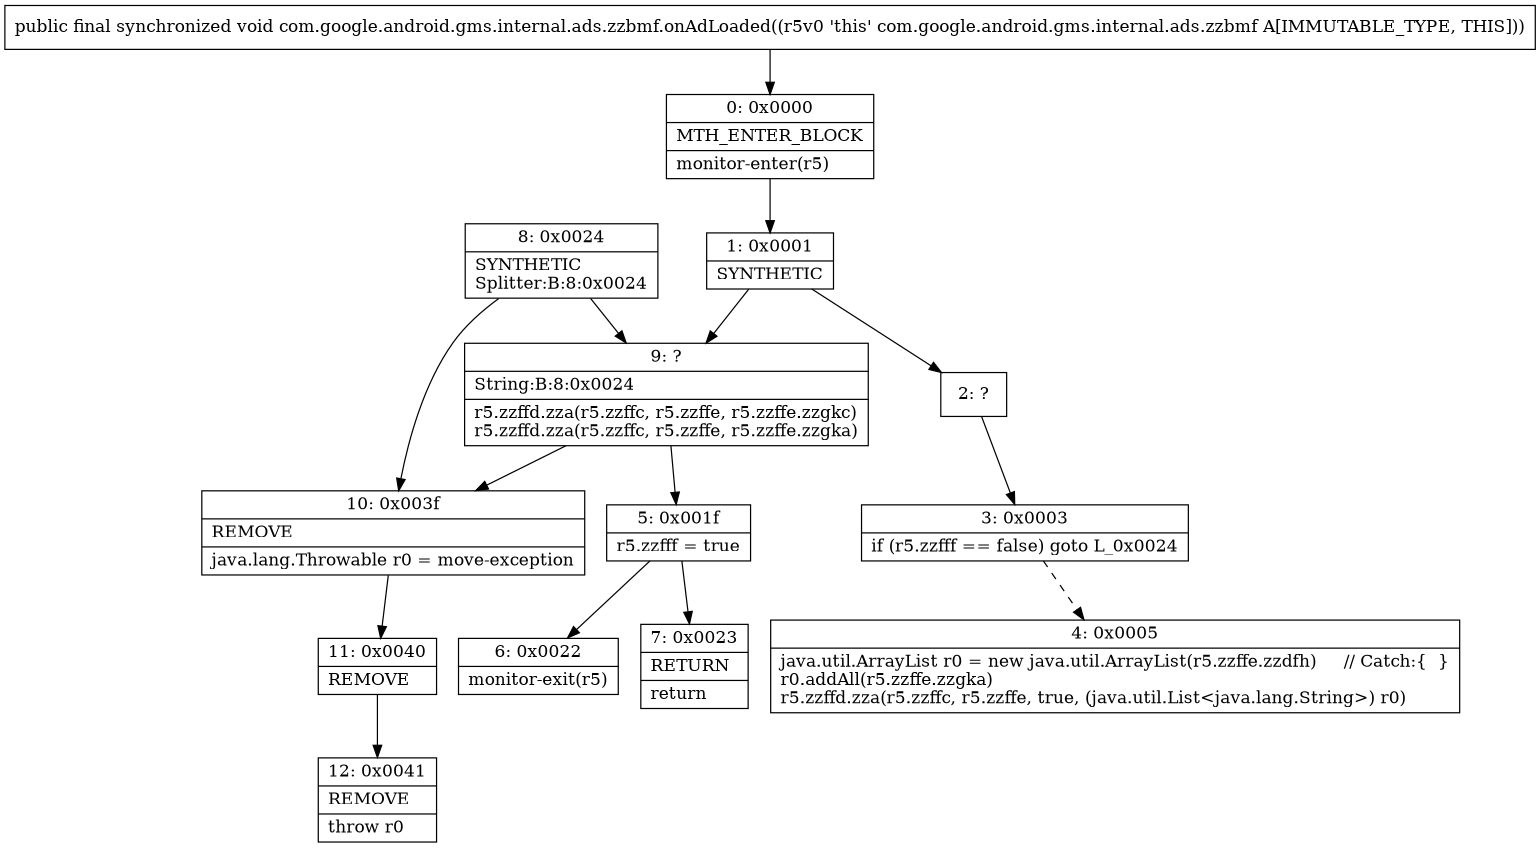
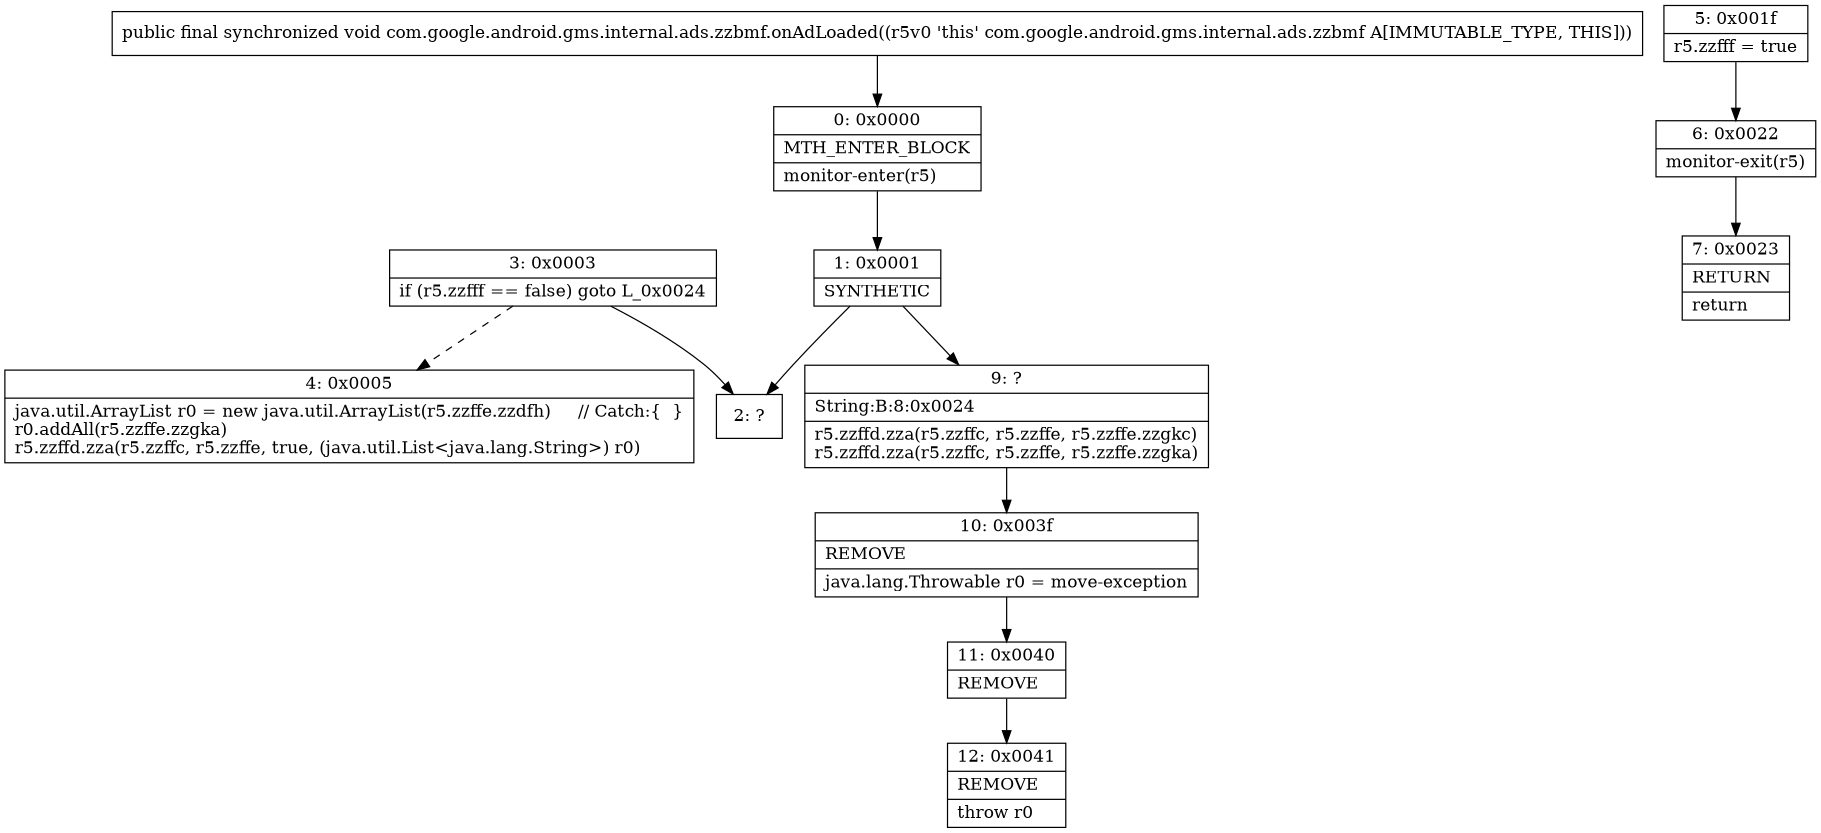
  digraph {
    node [shape=record]
    n1 [label="{0\:\ 0x0000|MTH_ENTER_BLOCK\l|monitor\-enter(r5)\l}"]
    n2 [label="{1\:\ 0x0001|SYNTHETIC\l}"]
    n3 [label="{2\:\ ?}"]
    n4 [label="{9\:\ ?|String:B:8:0x0024\l|r5.zzffd.zza(r5.zzffc, r5.zzffe, r5.zzffe.zzgkc)\lr5.zzffd.zza(r5.zzffc, r5.zzffe, r5.zzffe.zzgka)\l}"]
    n5 [label="{3\:\ 0x0003|if (r5.zzfff == false) goto L_0x0024\l}"]
    n6 [label="{10\:\ 0x003f|REMOVE\l|java.lang.Throwable r0 = move\-exception\l}"]
    n7 [label="{11\:\ 0x0040|REMOVE\l}"]
    n8 [label="{4\:\ 0x0005|java.util.ArrayList r0 = new java.util.ArrayList(r5.zzffe.zzdfh)     \/\/ Catch:\{  \}\lr0.addAll(r5.zzffe.zzgka)\lr5.zzffd.zza(r5.zzffc, r5.zzffe, true, (java.util.List\<java.lang.String\>) r0)\l}"]
-   n9 [label="{8\:\ 0x0024|SYNTHETIC\lSplitter:B:8:0x0024\l}"]
    n10 [label="{5\:\ 0x001f|r5.zzfff = true\l}"]
    n11 [label="{6\:\ 0x0022|monitor\-exit(r5)\l}"]
    n12 [label="{7\:\ 0x0023|RETURN\l|return\l}"]
    n13 [label="{12\:\ 0x0041|REMOVE\l|throw r0\l}"]
    n14 [label="{public final synchronized void com.google.android.gms.internal.ads.zzbmf.onAdLoaded((r5v0 'this' com.google.android.gms.internal.ads.zzbmf A[IMMUTABLE_TYPE, THIS])) }"]
    n1 -> n2
    n2 -> n3
    n2 -> n4
-   n3 -> n5
+   n5 -> n3
    n4 -> n6
-   n4 -> n10
    n5 -> n8 [style=dashed]
    n6 -> n7
    n7 -> n13
-   n9 -> n4
-   n9 -> n6
    n10 -> n11
-   n10 -> n12
+   n11 -> n12
    n14 -> n1
  }
